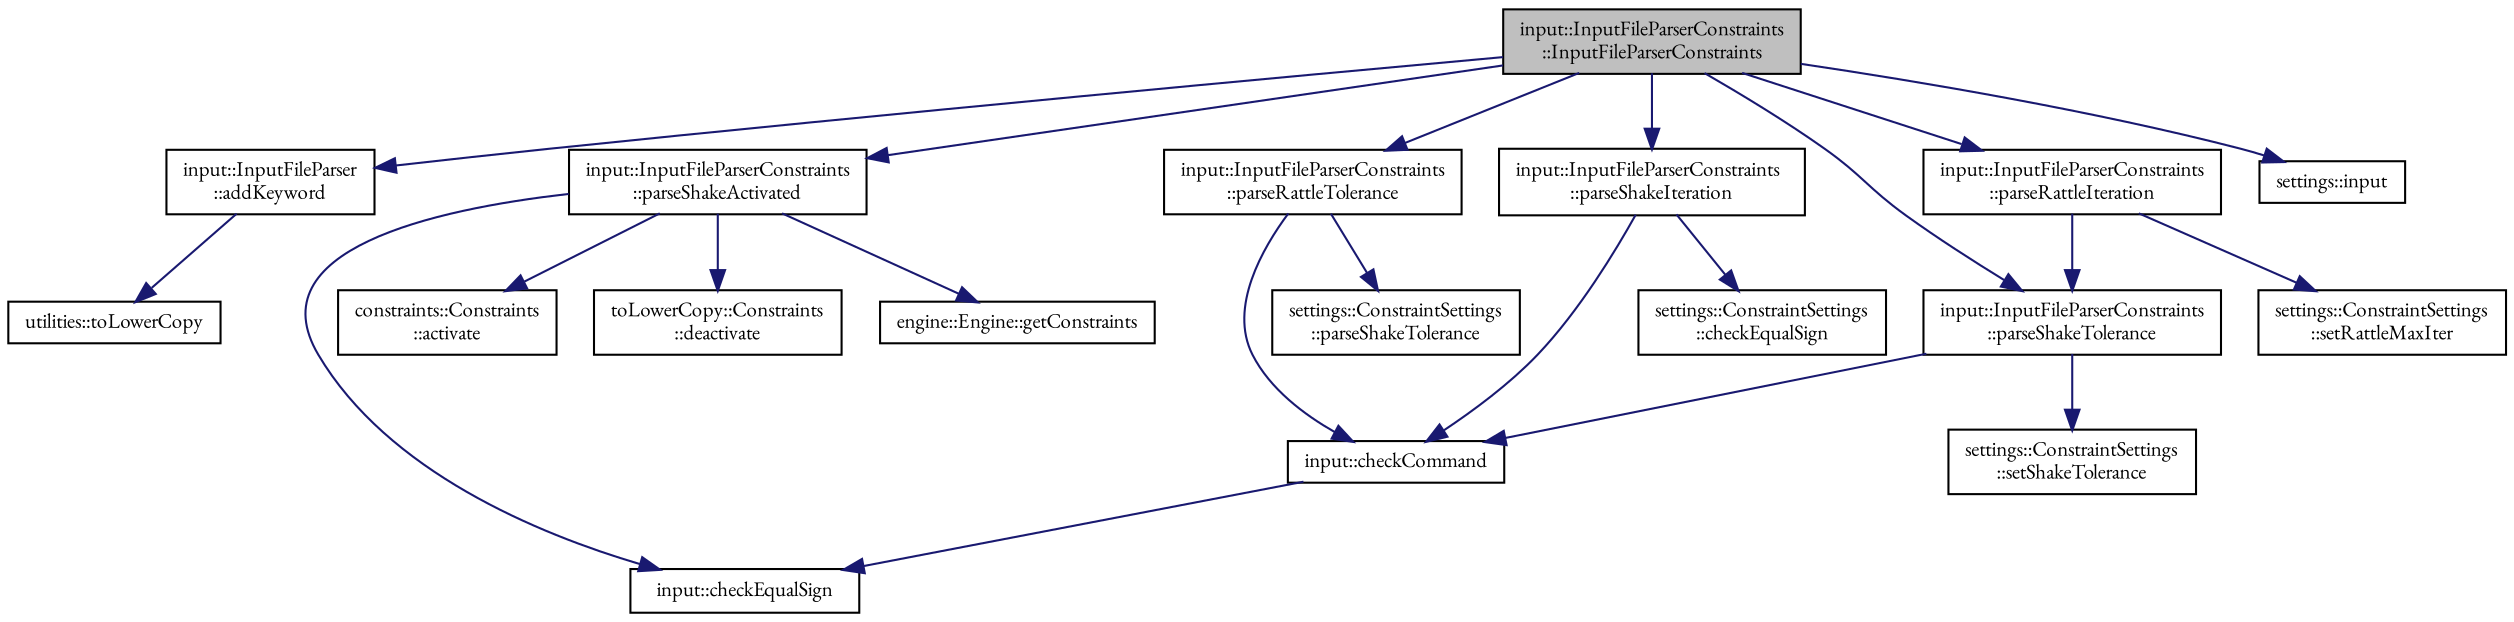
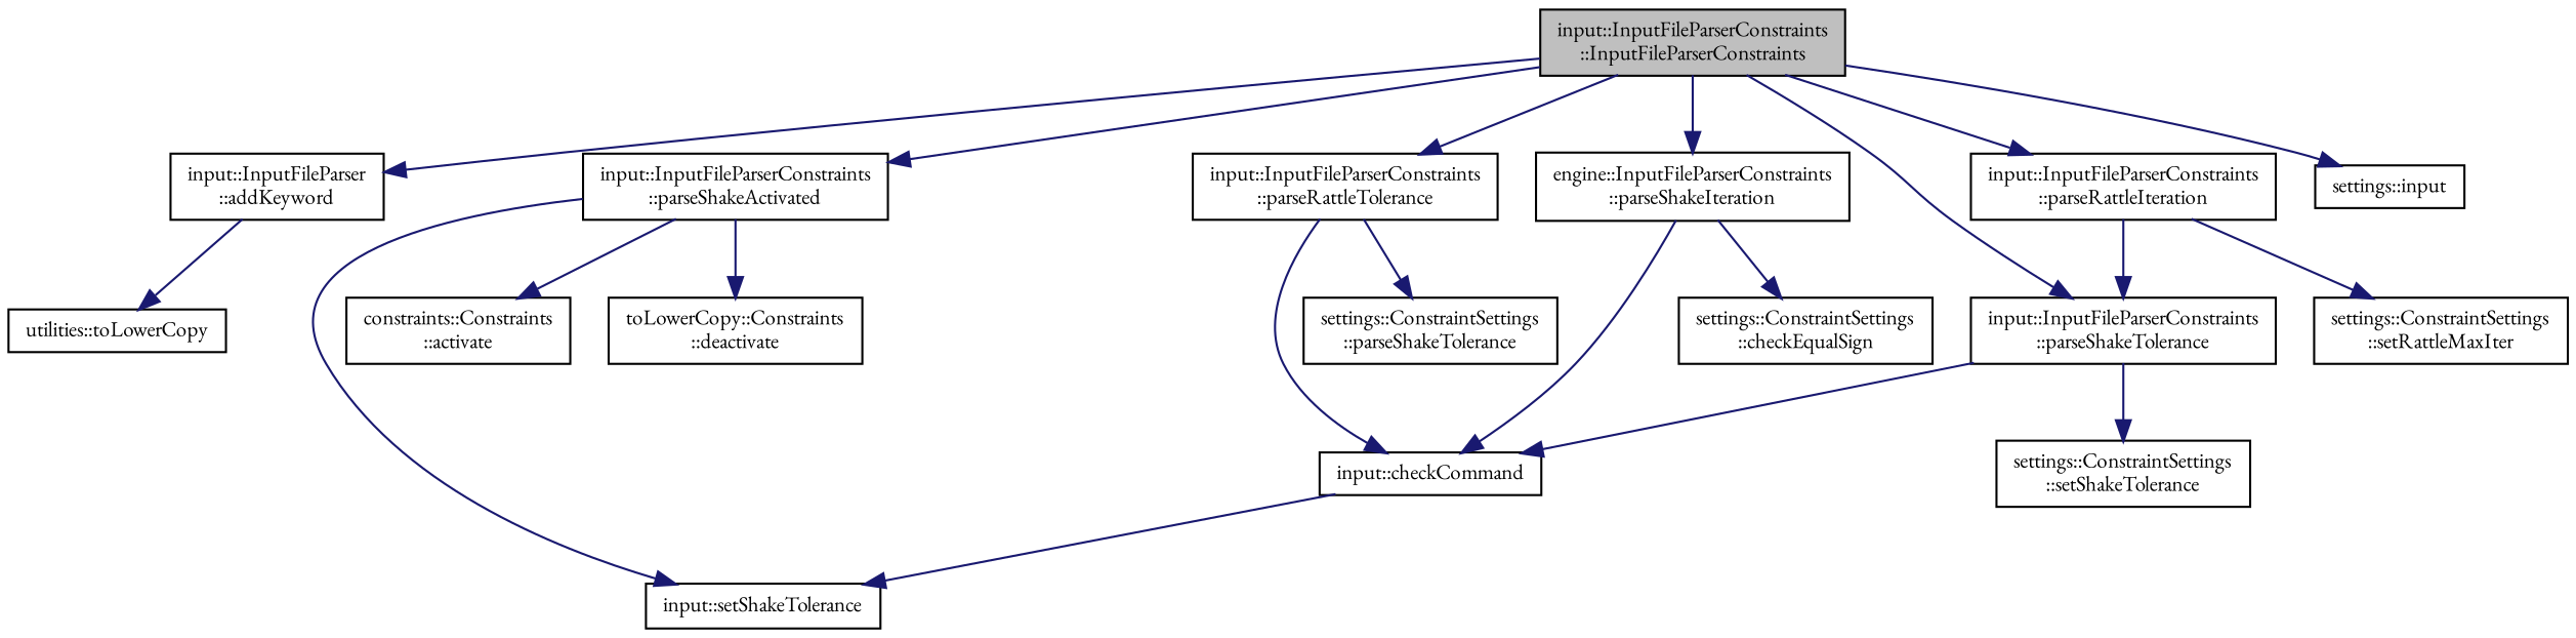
  digraph {
    fontname="EB Garamond"
    rankdir=TB
    node [color=black fillcolor=white fontname="EB Garamond" fontsize=10 shape=record style=filled]
    edge [color=midnightblue fontname="EB Garamond" fontsize=10 labelfontname=Helvetica labelfontsize=10 style=solid]
    n1 [fillcolor=grey75 fontcolor=black height=0.2 label="input::InputFileParserConstraints\l::InputFileParserConstraints" width=0.4]
    n2 [height=0.2 label="input::InputFileParser\l::addKeyword" width=0.4]
    n3 [height=0.2 label="input::InputFileParserConstraints\l::parseRattleIteration" width=0.4]
    n4 [height=0.2 label="input::InputFileParserConstraints\l::parseRattleTolerance" width=0.4]
    n5 [height=0.2 label="input::InputFileParserConstraints\l::parseShakeActivated" width=0.4]
-   n6 [height=0.2 label="input::InputFileParserConstraints\l::parseShakeIteration" width=0.4]
+   n6 [height=0.2 label="engine::InputFileParserConstraints\l::parseShakeIteration" width=0.4]
    n7 [height=0.2 label="input::InputFileParserConstraints\l::parseShakeTolerance" width=0.4]
    n8 [height=0.2 label="settings::input" width=0.4]
    n9 [height=0.2 label="utilities::toLowerCopy" width=0.4]
    n10 [height=0.2 label="settings::ConstraintSettings\l::setRattleMaxIter" width=0.4]
    n11 [height=0.2 label="input::checkCommand" width=0.4]
    n12 [height=0.2 label="settings::ConstraintSettings\l::parseShakeTolerance" width=0.4]
-   n13 [height=0.2 label="input::checkEqualSign" width=0.4]
+   n13 [height=0.2 label="input::setShakeTolerance" width=0.4]
    n14 [height=0.2 label="constraints::Constraints\l::activate" width=0.4]
    n15 [height=0.2 label="toLowerCopy::Constraints\l::deactivate" width=0.4]
-   n16 [height=0.2 label="engine::Engine::getConstraints" width=0.4]
    n17 [height=0.2 label="settings::ConstraintSettings\l::checkEqualSign" width=0.4]
    n18 [height=0.2 label="settings::ConstraintSettings\l::setShakeTolerance" width=0.4]
    n1 -> n2
    n1 -> n3
    n1 -> n4
    n1 -> n5
    n1 -> n6
    n1 -> n7
    n1 -> n8
    n2 -> n9
    n3 -> n7
    n3 -> n10
    n4 -> n11
    n4 -> n12
    n5 -> n13
    n5 -> n14
    n5 -> n15
-   n5 -> n16
    n6 -> n11
    n6 -> n17
    n7 -> n11
    n7 -> n18
    n11 -> n13
  }
